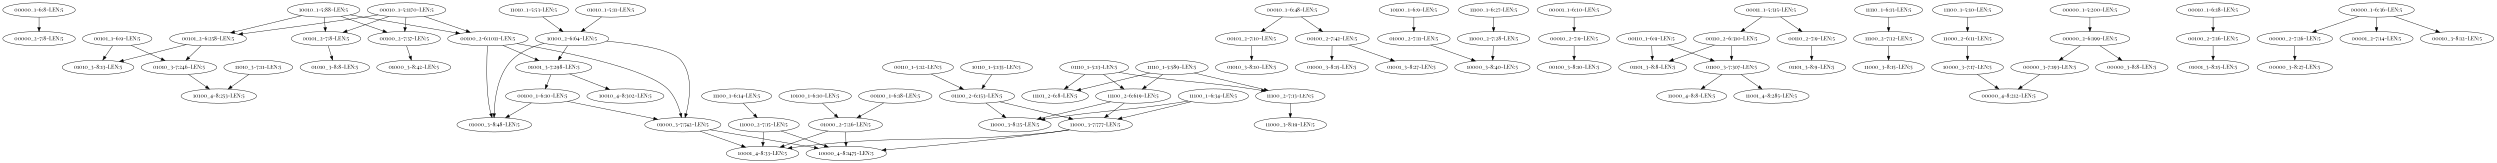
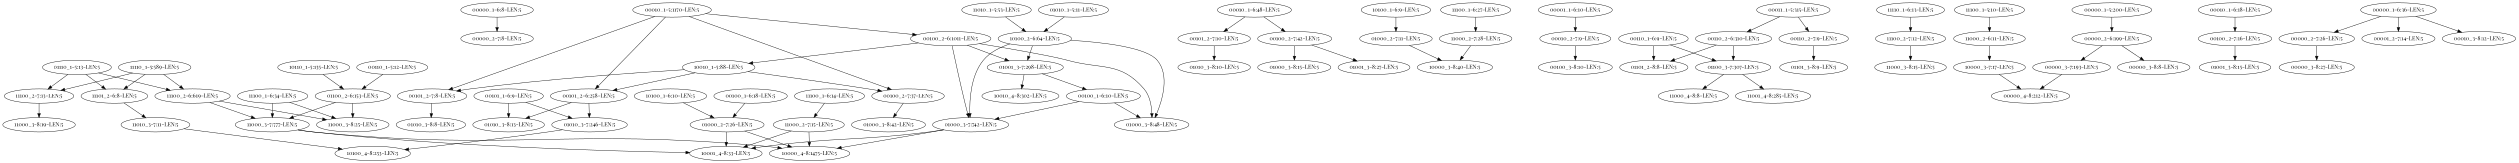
  digraph {
    fontname="Playfair Display"
    node [fontname="Playfair Display"]
    edge [fontname="Playfair Display"]
    "00000_1-6:8-LEN:5"
    "00000_2-7:8-LEN:5"
    "00010_1-5:1170-LEN:5"
    "00101_2-6:258-LEN:5"
    "00100_2-6:1011-LEN:5"
    "00101_2-7:8-LEN:5"
    "00100_2-7:37-LEN:5"
    "01010_3-7:246-LEN:5"
    "01010_3-8:13-LEN:5"
    "01001_3-7:298-LEN:5"
    "01000_3-7:742-LEN:5"
    "01000_3-8:48-LEN:5"
    "01010_3-8:8-LEN:5"
    "01000_3-8:42-LEN:5"
    "10100_4-8:253-LEN:5"
    "10010_4-8:302-LEN:5"
    "00100_1-6:10-LEN:5"
    "10000_4-8:1475-LEN:5"
    "10001_4-8:33-LEN:5"
    "00101_2-7:10-LEN:5"
    "01010_3-8:10-LEN:5"
    "00110_1-5:12-LEN:5"
    "01100_2-6:153-LEN:5"
    "11000_3-8:25-LEN:5"
    "11000_3-7:777-LEN:5"
    "10010_1-5:88-LEN:5"
    "10100_1-6:9-LEN:5"
    "01000_2-7:11-LEN:5"
    "10000_3-8:40-LEN:5"
    "10110_1-5:135-LEN:5"
    "00001_1-6:10-LEN:5"
    "00010_2-7:9-LEN:5"
    "00100_3-8:10-LEN:5"
    "01100_3-7:307-LEN:5"
    "11000_4-8:8-LEN:5"
    "11001_4-8:285-LEN:5"
    "11100_2-7:12-LEN:5"
    "11000_3-8:15-LEN:5"
    "00011_1-5:315-LEN:5"
    "00110_2-7:9-LEN:5"
    "00110_2-6:310-LEN:5"
    "01101_3-8:9-LEN:5"
-   "01101_3-8:8-LEN:5"
+   "01101_3-8:8-LEN:5" [label="01101_2-8:8-LEN:5"]
    "00100_2-7:42-LEN:5"
    "01000_3-8:15-LEN:5"
    "01001_3-8:27-LEN:5"
    "11100_1-6:27-LEN:5"
    "11000_2-7:28-LEN:5"
    "11100_1-5:10-LEN:5"
    "11000_2-6:11-LEN:5"
    "10000_3-7:17-LEN:5"
    "00000_4-8:212-LEN:5"
    "10100_1-6:10-LEN:5"
    "01000_2-7:26-LEN:5"
    "00000_1-5:200-LEN:5"
    "00000_2-6:199-LEN:5"
    "00000_3-7:193-LEN:5"
    "00000_3-8:8-LEN:5"
    "11010_1-5:53-LEN:5"
    "10100_2-6:64-LEN:5"
    "11110_1-6:13-LEN:5"
    "00100_2-7:16-LEN:5"
    "01001_3-8:15-LEN:5"
    "11110_1-5:589-LEN:5"
    "11100_2-6:619-LEN:5"
    "11101_2-6:8-LEN:5"
    "11100_2-7:13-LEN:5"
    "11010_3-7:11-LEN:5"
    "11000_3-8:19-LEN:5"
    "01010_1-5:11-LEN:5"
    "11100_1-6:14-LEN:5"
    "11000_2-7:15-LEN:5"
    "00000_2-7:26-LEN:5"
    "00000_3-8:27-LEN:5"
    "00010_1-6:18-LEN:5"
    "00110_1-6:9-LEN:5"
    "00010_1-6:48-LEN:5"
    "00101_1-6:9-LEN:5"
    "11100_1-6:34-LEN:5"
    "01110_1-5:13-LEN:5"
    "00100_1-6:18-LEN:5"
    "00000_1-6:36-LEN:5"
    "00001_2-7:14-LEN:5"
    "00010_3-8:12-LEN:5"
    "00000_1-6:8-LEN:5" -> "00000_2-7:8-LEN:5"
    "00010_1-5:1170-LEN:5" -> "00101_2-6:258-LEN:5"
    "00010_1-5:1170-LEN:5" -> "00100_2-6:1011-LEN:5"
    "00010_1-5:1170-LEN:5" -> "00101_2-7:8-LEN:5"
    "00010_1-5:1170-LEN:5" -> "00100_2-7:37-LEN:5"
    "00101_2-6:258-LEN:5" -> "01010_3-7:246-LEN:5"
    "00101_2-6:258-LEN:5" -> "01010_3-8:13-LEN:5"
    "00100_2-6:1011-LEN:5" -> "01001_3-7:298-LEN:5"
    "00100_2-6:1011-LEN:5" -> "01000_3-7:742-LEN:5"
    "00100_2-6:1011-LEN:5" -> "01000_3-8:48-LEN:5"
    "00101_2-7:8-LEN:5" -> "01010_3-8:8-LEN:5"
    "00100_2-7:37-LEN:5" -> "01000_3-8:42-LEN:5"
    "01010_3-7:246-LEN:5" -> "10100_4-8:253-LEN:5"
    "01001_3-7:298-LEN:5" -> "10010_4-8:302-LEN:5"
    "01001_3-7:298-LEN:5" -> "00100_1-6:10-LEN:5"
    "01000_3-7:742-LEN:5" -> "10000_4-8:1475-LEN:5"
    "01000_3-7:742-LEN:5" -> "10001_4-8:33-LEN:5"
    "00100_1-6:10-LEN:5" -> "01000_3-7:742-LEN:5"
    "00100_1-6:10-LEN:5" -> "01000_3-8:48-LEN:5"
    "00101_2-7:10-LEN:5" -> "01010_3-8:10-LEN:5"
    "00110_1-5:12-LEN:5" -> "01100_2-6:153-LEN:5"
    "01100_2-6:153-LEN:5" -> "11000_3-8:25-LEN:5"
    "01100_2-6:153-LEN:5" -> "11000_3-7:777-LEN:5"
    "11000_3-7:777-LEN:5" -> "10000_4-8:1475-LEN:5"
    "11000_3-7:777-LEN:5" -> "10001_4-8:33-LEN:5"
    "10010_1-5:88-LEN:5" -> "00101_2-6:258-LEN:5"
-   "10010_1-5:88-LEN:5" -> "00100_2-6:1011-LEN:5"
+   "00100_2-6:1011-LEN:5" -> "10010_1-5:88-LEN:5"
    "10010_1-5:88-LEN:5" -> "00101_2-7:8-LEN:5"
    "10010_1-5:88-LEN:5" -> "00100_2-7:37-LEN:5"
    "10100_1-6:9-LEN:5" -> "01000_2-7:11-LEN:5"
    "01000_2-7:11-LEN:5" -> "10000_3-8:40-LEN:5"
    "10110_1-5:135-LEN:5" -> "01100_2-6:153-LEN:5"
    "00001_1-6:10-LEN:5" -> "00010_2-7:9-LEN:5"
    "00010_2-7:9-LEN:5" -> "00100_3-8:10-LEN:5"
    "01100_3-7:307-LEN:5" -> "11000_4-8:8-LEN:5"
    "01100_3-7:307-LEN:5" -> "11001_4-8:285-LEN:5"
    "11100_2-7:12-LEN:5" -> "11000_3-8:15-LEN:5"
    "00011_1-5:315-LEN:5" -> "00110_2-7:9-LEN:5"
    "00011_1-5:315-LEN:5" -> "00110_2-6:310-LEN:5"
    "00110_2-7:9-LEN:5" -> "01101_3-8:9-LEN:5"
    "00110_2-6:310-LEN:5" -> "01100_3-7:307-LEN:5"
    "00110_2-6:310-LEN:5" -> "01101_3-8:8-LEN:5"
    "00100_2-7:42-LEN:5" -> "01000_3-8:15-LEN:5"
    "00100_2-7:42-LEN:5" -> "01001_3-8:27-LEN:5"
    "11100_1-6:27-LEN:5" -> "11000_2-7:28-LEN:5"
    "11000_2-7:28-LEN:5" -> "10000_3-8:40-LEN:5"
    "11100_1-5:10-LEN:5" -> "11000_2-6:11-LEN:5"
    "11000_2-6:11-LEN:5" -> "10000_3-7:17-LEN:5"
    "10000_3-7:17-LEN:5" -> "00000_4-8:212-LEN:5"
    "10100_1-6:10-LEN:5" -> "01000_2-7:26-LEN:5"
    "01000_2-7:26-LEN:5" -> "10000_4-8:1475-LEN:5"
    "01000_2-7:26-LEN:5" -> "10001_4-8:33-LEN:5"
    "00000_1-5:200-LEN:5" -> "00000_2-6:199-LEN:5"
    "00000_2-6:199-LEN:5" -> "00000_3-7:193-LEN:5"
    "00000_2-6:199-LEN:5" -> "00000_3-8:8-LEN:5"
    "00000_3-7:193-LEN:5" -> "00000_4-8:212-LEN:5"
    "11010_1-5:53-LEN:5" -> "10100_2-6:64-LEN:5"
    "10100_2-6:64-LEN:5" -> "01001_3-7:298-LEN:5"
    "10100_2-6:64-LEN:5" -> "01000_3-7:742-LEN:5"
    "10100_2-6:64-LEN:5" -> "01000_3-8:48-LEN:5"
    "11110_1-6:13-LEN:5" -> "11100_2-7:12-LEN:5"
    "00100_2-7:16-LEN:5" -> "01001_3-8:15-LEN:5"
    "11110_1-5:589-LEN:5" -> "11100_2-6:619-LEN:5"
    "11110_1-5:589-LEN:5" -> "11101_2-6:8-LEN:5"
    "11110_1-5:589-LEN:5" -> "11100_2-7:13-LEN:5"
    "11100_2-6:619-LEN:5" -> "11000_3-8:25-LEN:5"
    "11100_2-6:619-LEN:5" -> "11000_3-7:777-LEN:5"
+   "11101_2-6:8-LEN:5" -> "11010_3-7:11-LEN:5"
    "11100_2-7:13-LEN:5" -> "11000_3-8:19-LEN:5"
    "11010_3-7:11-LEN:5" -> "10100_4-8:253-LEN:5"
    "01010_1-5:11-LEN:5" -> "10100_2-6:64-LEN:5"
    "11100_1-6:14-LEN:5" -> "11000_2-7:15-LEN:5"
    "11000_2-7:15-LEN:5" -> "10000_4-8:1475-LEN:5"
    "11000_2-7:15-LEN:5" -> "10001_4-8:33-LEN:5"
    "00000_2-7:26-LEN:5" -> "00000_3-8:27-LEN:5"
    "00010_1-6:18-LEN:5" -> "00100_2-7:16-LEN:5"
    "00110_1-6:9-LEN:5" -> "01100_3-7:307-LEN:5"
    "00110_1-6:9-LEN:5" -> "01101_3-8:8-LEN:5"
    "00010_1-6:48-LEN:5" -> "00101_2-7:10-LEN:5"
    "00010_1-6:48-LEN:5" -> "00100_2-7:42-LEN:5"
    "00101_1-6:9-LEN:5" -> "01010_3-7:246-LEN:5"
    "00101_1-6:9-LEN:5" -> "01010_3-8:13-LEN:5"
    "11100_1-6:34-LEN:5" -> "11000_3-8:25-LEN:5"
    "11100_1-6:34-LEN:5" -> "11000_3-7:777-LEN:5"
    "01110_1-5:13-LEN:5" -> "11100_2-6:619-LEN:5"
    "01110_1-5:13-LEN:5" -> "11101_2-6:8-LEN:5"
    "01110_1-5:13-LEN:5" -> "11100_2-7:13-LEN:5"
    "00100_1-6:18-LEN:5" -> "01000_2-7:26-LEN:5"
    "00000_1-6:36-LEN:5" -> "00000_2-7:26-LEN:5"
    "00000_1-6:36-LEN:5" -> "00001_2-7:14-LEN:5"
    "00000_1-6:36-LEN:5" -> "00010_3-8:12-LEN:5"
  }
